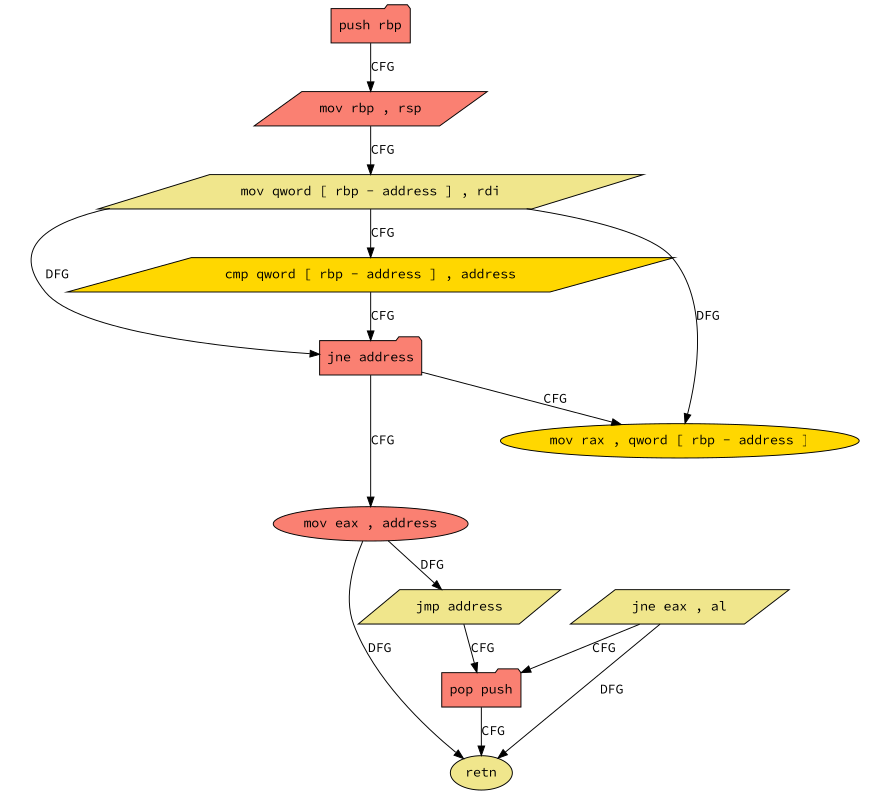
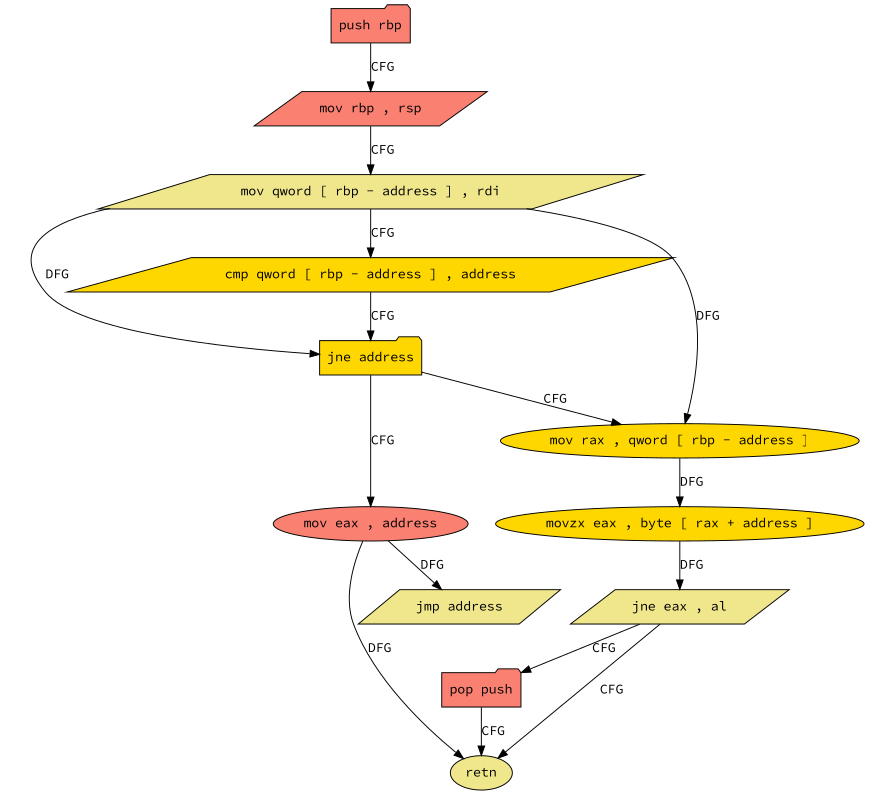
  digraph {
    fontname="Source Code Pro"
    node [fillcolor=salmon fontname="Source Code Pro" shape=parallelogram style=filled]
    edge [fontname="Source Code Pro"]
    n1 [label="push rbp" shape=folder]
    n2 [label="mov rbp , rsp"]
    n3 [fillcolor=khaki label="mov qword [ rbp - address ] , rdi"]
    n4 [fillcolor=gold label="cmp qword [ rbp - address ] , address"]
-   n5 [label="jne address" shape=folder]
+   n5 [fillcolor=gold label="jne address" shape=folder]
    n6 [fillcolor=gold label="mov rax , qword [ rbp - address ]" shape=ellipse]
    n7 [label="mov eax , address" shape=ellipse]
+   n8 [fillcolor=gold label="movzx eax , byte [ rax + address ]" shape=ellipse]
    n9 [fillcolor=khaki label="jmp address"]
    n10 [fillcolor=khaki label=retn shape=ellipse]
    n11 [fillcolor=khaki label="jne eax , al"]
    n12 [label="pop push" shape=folder]
    n1 -> n2 [label=CFG]
    n2 -> n3 [label=CFG]
    n3 -> n4 [label=CFG]
    n3 -> n5 [label=DFG]
    n3 -> n6 [label=DFG]
    n4 -> n5 [label=CFG]
    n5 -> n6 [label=CFG]
    n5 -> n7 [label=CFG]
+   n6 -> n8 [label=DFG]
    n7 -> n9 [label=DFG]
    n7 -> n10 [label=DFG]
-   n9 -> n12 [label=CFG]
-   n11 -> n10 [label=DFG]
+   n8 -> n11 [label=DFG]
+   n11 -> n10 [label=CFG]
    n11 -> n12 [label=CFG]
    n12 -> n10 [label=CFG]
  }
